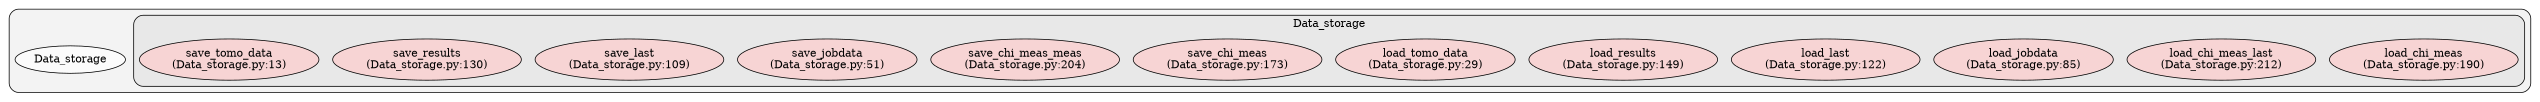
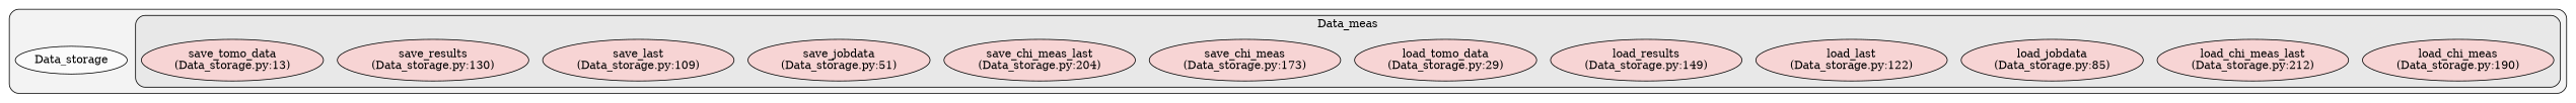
  digraph {
    clusterrank=local
    rankdir=TB
    node [fillcolor="#feccccb2" fontcolor="#000000" group=0 style=filled]
    n1 [label="load_chi_meas\n(Data_storage.py:190)"]
    n2 [label="load_chi_meas_last\n(Data_storage.py:212)"]
    n3 [label="load_jobdata\n(Data_storage.py:85)"]
    n4 [label="load_last\n(Data_storage.py:122)"]
    n5 [label="load_results\n(Data_storage.py:149)"]
    n6 [label="load_tomo_data\n(Data_storage.py:29)"]
    n7 [label="save_chi_meas\n(Data_storage.py:173)"]
-   n8 [label="save_chi_meas_meas\n(Data_storage.py:204)"]
+   n8 [label="save_chi_meas_last\n(Data_storage.py:204)"]
    n9 [label="save_jobdata\n(Data_storage.py:51)"]
    n10 [label="save_last\n(Data_storage.py:109)"]
    n11 [label="save_results\n(Data_storage.py:130)"]
    n12 [label="save_tomo_data\n(Data_storage.py:13)"]
    n13 [fillcolor="#ffffffb2" label=Data_storage]
    subgraph cluster_1 {
      fillcolor="#80808018"
      style="filled,rounded"
      n13
      subgraph cluster_2 {
        fillcolor="#80808018"
-       label=Data_storage
+       label=Data_meas
        style="filled,rounded"
        n1
        n2
        n3
        n4
        n5
        n6
        n7
        n8
        n9
        n10
        n11
        n12
      }
    }
  }
